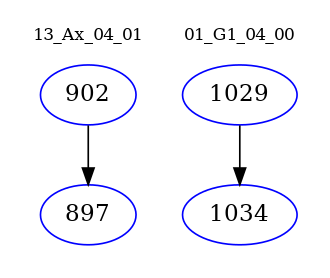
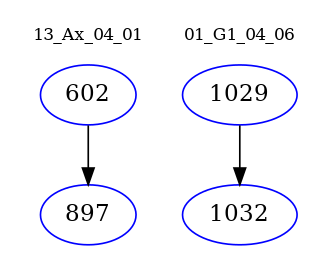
  digraph {
    node [color=blue]
    edge [color=black]
-   n1 [label=902]
+   n1 [label=602]
    n2 [label=897]
    n3 [label=1029]
-   n4 [label=1034]
+   n4 [label=1032]
    subgraph cluster_1 {
      color=white
      fontsize=10
      label="13_Ax_04_01"
      n1
      n2
    }
    subgraph cluster_2 {
      color=white
      fontsize=10
-     label="01_G1_04_00"
+     label="01_G1_04_06"
      n3
      n4
    }
    n1 -> n2
    n3 -> n4
  }
